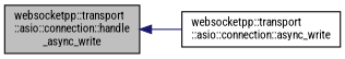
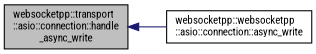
  digraph {
    rankdir=LR
    fontname="Roboto Condensed"
    node [color=black fontname="Roboto Condensed" fontsize=10 shape=record style=filled]
    n1 [fillcolor=grey75 fontcolor=black height=0.2 label="websocketpp::transport\l::asio::connection::handle\l_async_write" width=0.4]
-   n2 [fillcolor=white height=0.2 label="websocketpp::transport\l::asio::connection::async_write" width=0.4]
+   n2 [fillcolor=white height=0.2 label="websocketpp::websocketpp\l::asio::connection::async_write" width=0.4]
    n1 -> n2 [color=midnightblue dir=back fontname="Roboto Condensed" fontsize=10 labelfontname=Helvetica labelfontsize=10 style=solid]
  }
